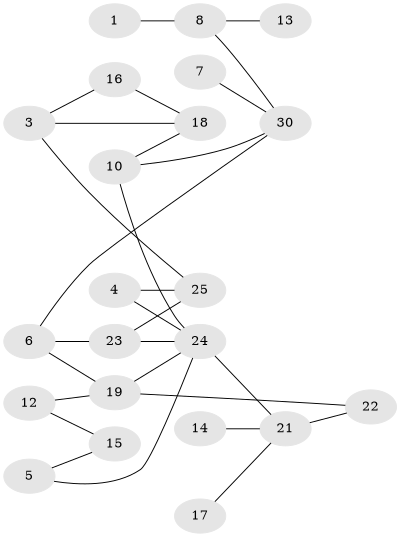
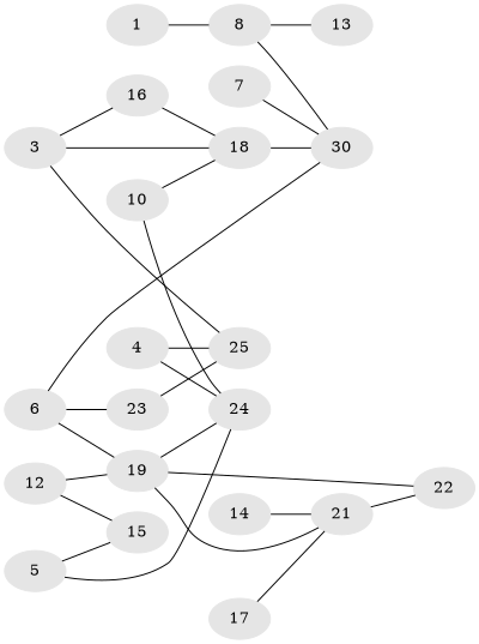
  graph {
    rankdir=LR
    node [color=gray90 style=filled]
    edge [weight=1.0]
    1
    8
    n3 [label=30]
    13
    3
    16
    18
    25
    4
    24
    5
    15
    6
    19
    23
    21
    22
    7
    10
    12
    14
    17
    1 -- 8
    8 -- n3
    8 -- 13
    3 -- 16
    3 -- 18
    3 -- 25
    16 -- 18
    4 -- 25
    4 -- 24 [weight=2.0]
    5 -- 24
    5 -- 15
    6 -- n3
    6 -- 19
    6 -- 23
    19 -- 24
-   24 -- 21
+   19 -- 21
    19 -- 22
    23 -- 25
-   23 -- 24 [weight=2.0]
    21 -- 22
    7 -- n3
-   10 -- n3
+   18 -- n3
    10 -- 18
    10 -- 24
    12 -- 15
    12 -- 19
    14 -- 21
    17 -- 21
  }
